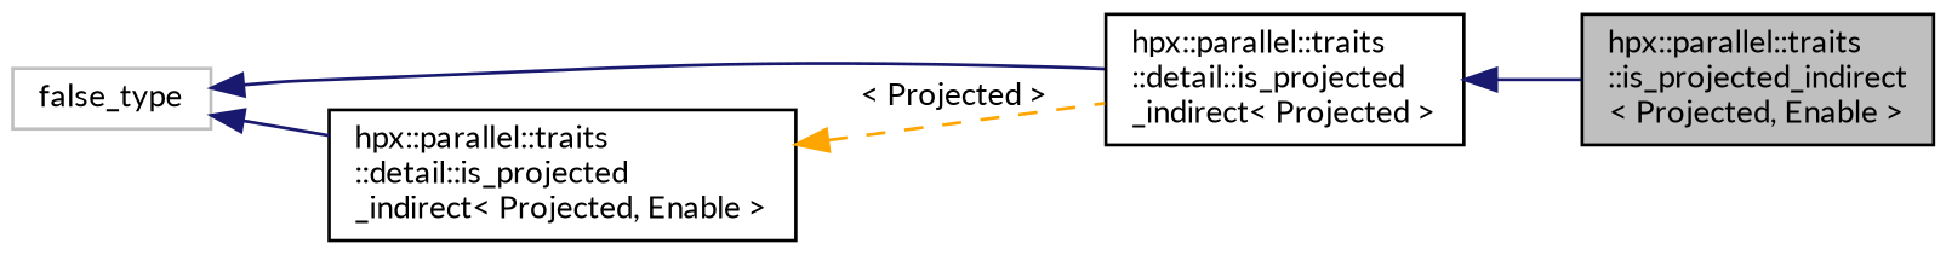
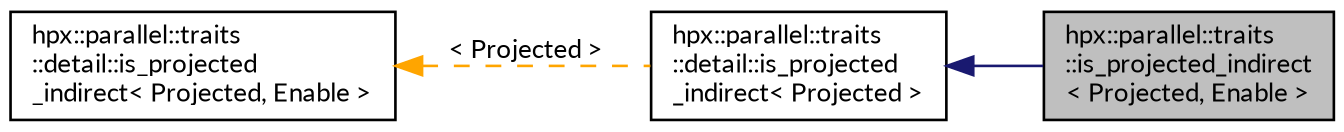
  digraph {
    rankdir=LR
    fontname=Lato
    node [color=black fillcolor=white fontname=Lato fontsize=10 shape=record style=filled]
    edge [color=midnightblue dir=back fontname=Lato fontsize=10 labelfontname=Helvetica labelfontsize=10 style=solid]
    n1 [fillcolor=grey75 fontcolor=black height=0.2 label="hpx::parallel::traits\l::is_projected_indirect\l\< Projected, Enable \>" width=0.4]
    n2 [height=0.2 label="hpx::parallel::traits\l::detail::is_projected\l_indirect\< Projected \>" width=0.4]
-   n3 [color=grey75 height=0.2 label=false_type width=0.4]
    n4 [height=0.2 label="hpx::parallel::traits\l::detail::is_projected\l_indirect\< Projected, Enable \>" width=0.4]
    n2 -> n1
-   n3 -> n2
-   n3 -> n4
    n4 -> n2 [color=orange label=" \< Projected \>" style=dashed]
  }
